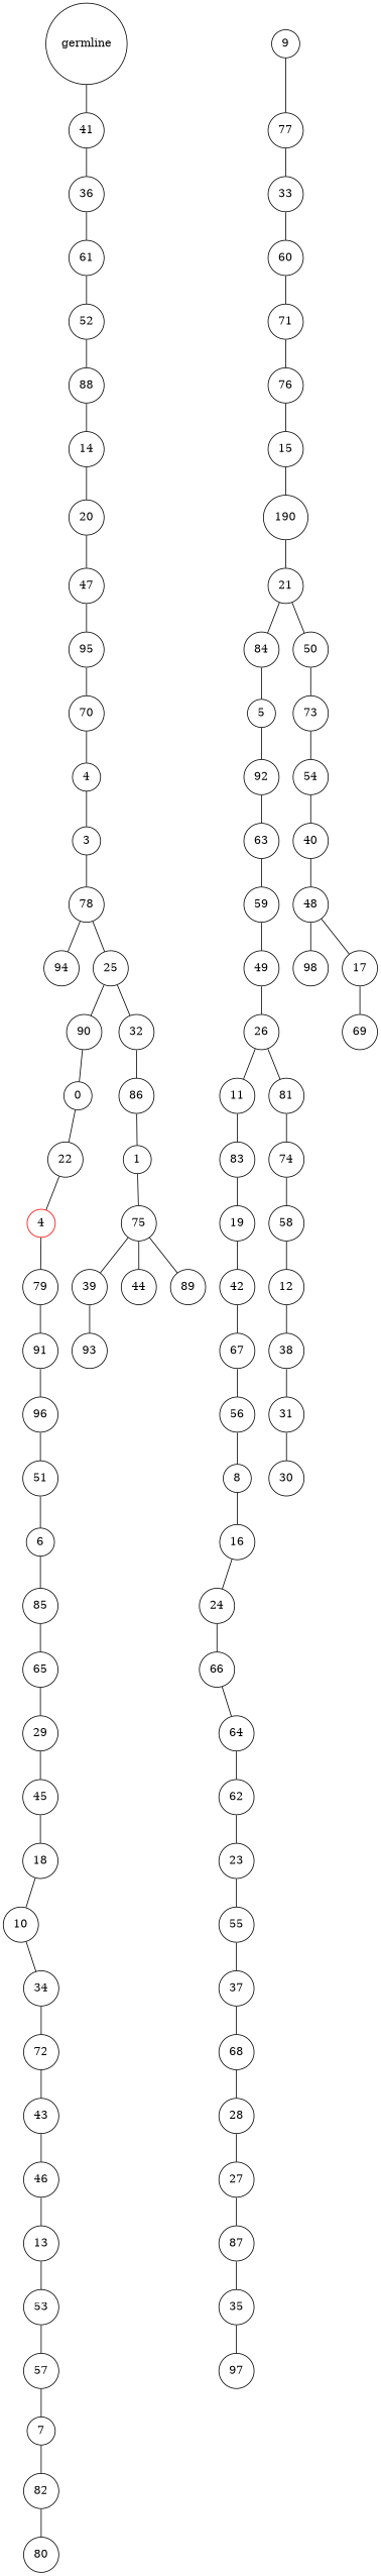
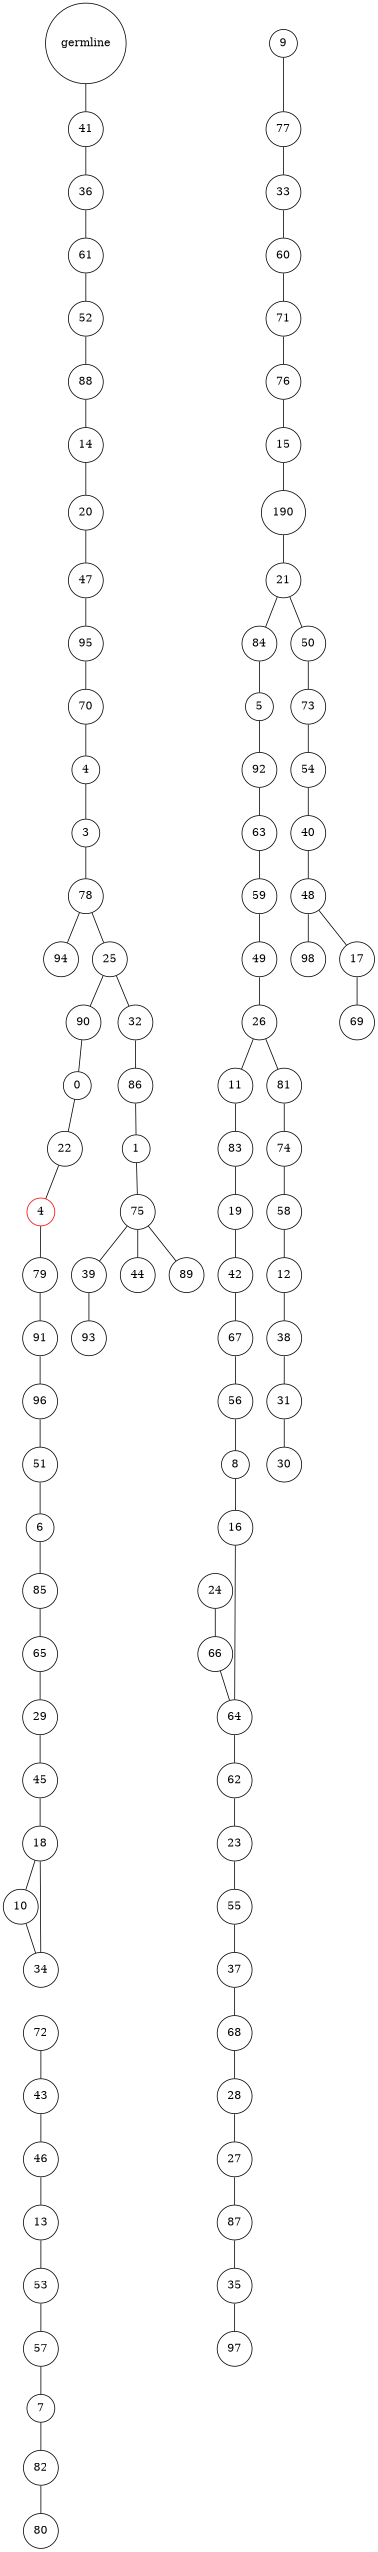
  graph {
    rankdir=UD
    splines=line
    node [shape=circle]
    n1 [label=germline]
    n2 [label=41]
    n3 [label=36]
    n4 [label=61]
    n5 [label=52]
    n6 [label=88]
    n7 [label=14]
    n8 [label=20]
    n9 [label=47]
    n10 [label=95]
    n11 [label=70]
    n12 [label=4]
    n13 [label=3]
    n14 [label=78]
    n15 [label=94]
    n16 [label=25]
    n17 [label=90]
    n18 [label=32]
    n19 [label=0]
    n20 [label=86]
    n21 [label=22]
    n22 [color=red label=4]
    n23 [label=79]
    n24 [label=91]
    n25 [label=96]
    n26 [label=51]
    n27 [label=6]
    n28 [label=85]
    n29 [label=65]
    n30 [label=29]
    n31 [label=45]
    n32 [label=18]
    n33 [label=10]
    n34 [label=34]
    n35 [label=72]
    n36 [label=43]
    n37 [label=46]
    n38 [label=13]
    n39 [label=53]
    n40 [label=57]
    n41 [label=7]
    n42 [label=82]
    n43 [label=80]
    n44 [label=1]
    n45 [label=75]
    n46 [label=39]
    n47 [label=44]
    n48 [label=89]
    n49 [label=93]
    n50 [label=9]
    n51 [label=77]
    n52 [label=33]
    n53 [label=60]
    n54 [label=71]
    n55 [label=76]
    n56 [label=15]
    n57 [label=190]
    n58 [label=21]
    n59 [label=84]
    n60 [label=50]
    n61 [label=5]
    n62 [label=73]
    n63 [label=92]
    n64 [label=63]
    n65 [label=59]
    n66 [label=49]
    n67 [label=26]
    n68 [label=11]
    n69 [label=81]
    n70 [label=83]
    n71 [label=74]
    n72 [label=19]
    n73 [label=42]
    n74 [label=67]
    n75 [label=56]
    n76 [label=8]
    n77 [label=16]
    n78 [label=24]
    n79 [label=66]
    n80 [label=64]
    n81 [label=62]
    n82 [label=23]
    n83 [label=55]
    n84 [label=37]
    n85 [label=68]
    n86 [label=28]
    n87 [label=27]
    n88 [label=87]
    n89 [label=35]
    n90 [label=97]
    n91 [label=58]
    n92 [label=12]
    n93 [label=38]
    n94 [label=31]
    n95 [label=30]
    n96 [label=54]
    n97 [label=40]
    n98 [label=48]
    n99 [label=98]
    n100 [label=17]
    n101 [label=69]
    n1 -- n2
    n2 -- n3
    n3 -- n4
    n4 -- n5
    n5 -- n6
    n6 -- n7
    n7 -- n8
    n8 -- n9
    n9 -- n10
    n10 -- n11
    n11 -- n12
    n12 -- n13
    n13 -- n14
    n14 -- n15
    n14 -- n16
    n16 -- n17
    n16 -- n18
    n17 -- n19
    n18 -- n20
    n19 -- n21
    n20 -- n44
    n21 -- n22
    n22 -- n23
    n23 -- n24
    n24 -- n25
    n25 -- n26
    n26 -- n27
    n27 -- n28
    n28 -- n29
    n29 -- n30
    n30 -- n31
    n31 -- n32
    n32 -- n33
    n33 -- n34
-   n34 -- n35
+   n34 -- n32
    n35 -- n36
    n36 -- n37
    n37 -- n38
    n38 -- n39
    n39 -- n40
    n40 -- n41
    n41 -- n42
    n42 -- n43
    n44 -- n45
    n45 -- n46
    n45 -- n47
    n45 -- n48
    n46 -- n49
    n50 -- n51
    n51 -- n52
    n52 -- n53
    n53 -- n54
    n54 -- n55
    n55 -- n56
    n56 -- n57
    n57 -- n58
    n58 -- n59
    n58 -- n60
    n59 -- n61
    n60 -- n62
    n61 -- n63
    n62 -- n96
    n63 -- n64
    n64 -- n65
    n65 -- n66
    n66 -- n67
    n67 -- n68
    n67 -- n69
    n68 -- n70
    n69 -- n71
    n70 -- n72
    n71 -- n91
    n72 -- n73
    n73 -- n74
    n74 -- n75
    n75 -- n76
    n76 -- n77
-   n77 -- n78
+   n77 -- n80
    n78 -- n79
    n79 -- n80
    n80 -- n81
    n81 -- n82
    n82 -- n83
    n83 -- n84
    n84 -- n85
    n85 -- n86
    n86 -- n87
    n87 -- n88
    n88 -- n89
    n89 -- n90
    n91 -- n92
    n92 -- n93
    n93 -- n94
    n94 -- n95
    n96 -- n97
    n97 -- n98
    n98 -- n99
    n98 -- n100
    n100 -- n101
  }
